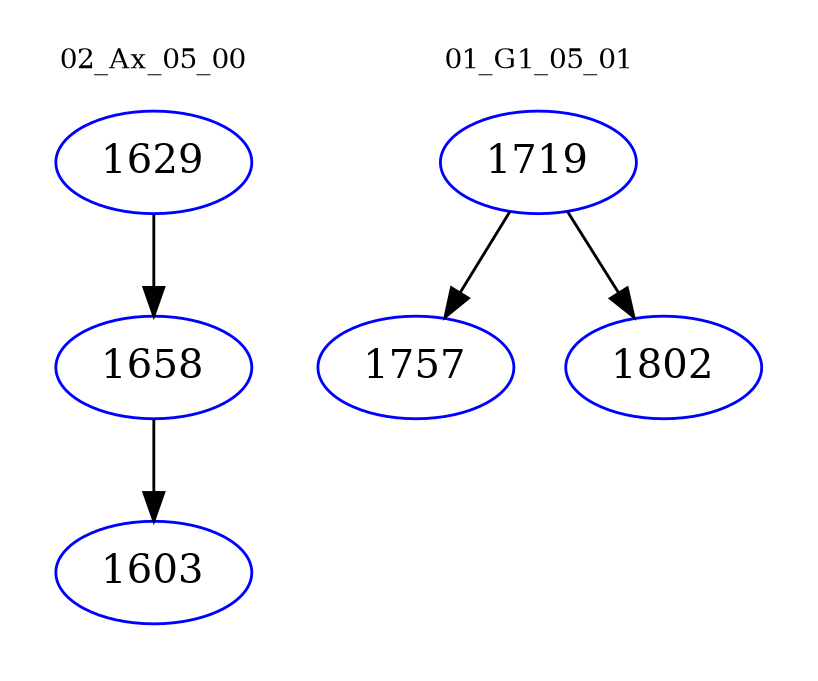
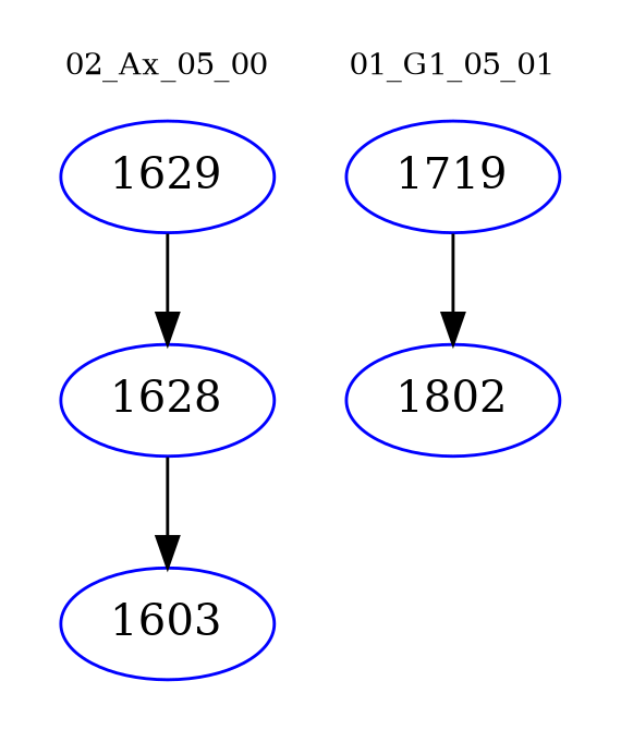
  digraph {
    node [color=blue]
    edge [color=black]
-   n1 [label=1658]
+   n1 [label=1628]
    n2 [label=1603]
    n3 [label=1629]
    n4 [label=1719]
-   n5 [label=1757]
    n6 [label=1802]
    subgraph cluster_1 {
      color=white
      fontsize=10
      label="02_Ax_05_00"
      n1
      n2
      n3
    }
    subgraph cluster_2 {
      color=white
      fontsize=10
      label="01_G1_05_01"
      n4
-     n5
      n6
    }
    n1 -> n2
    n3 -> n1
-   n4 -> n5
    n4 -> n6
  }
